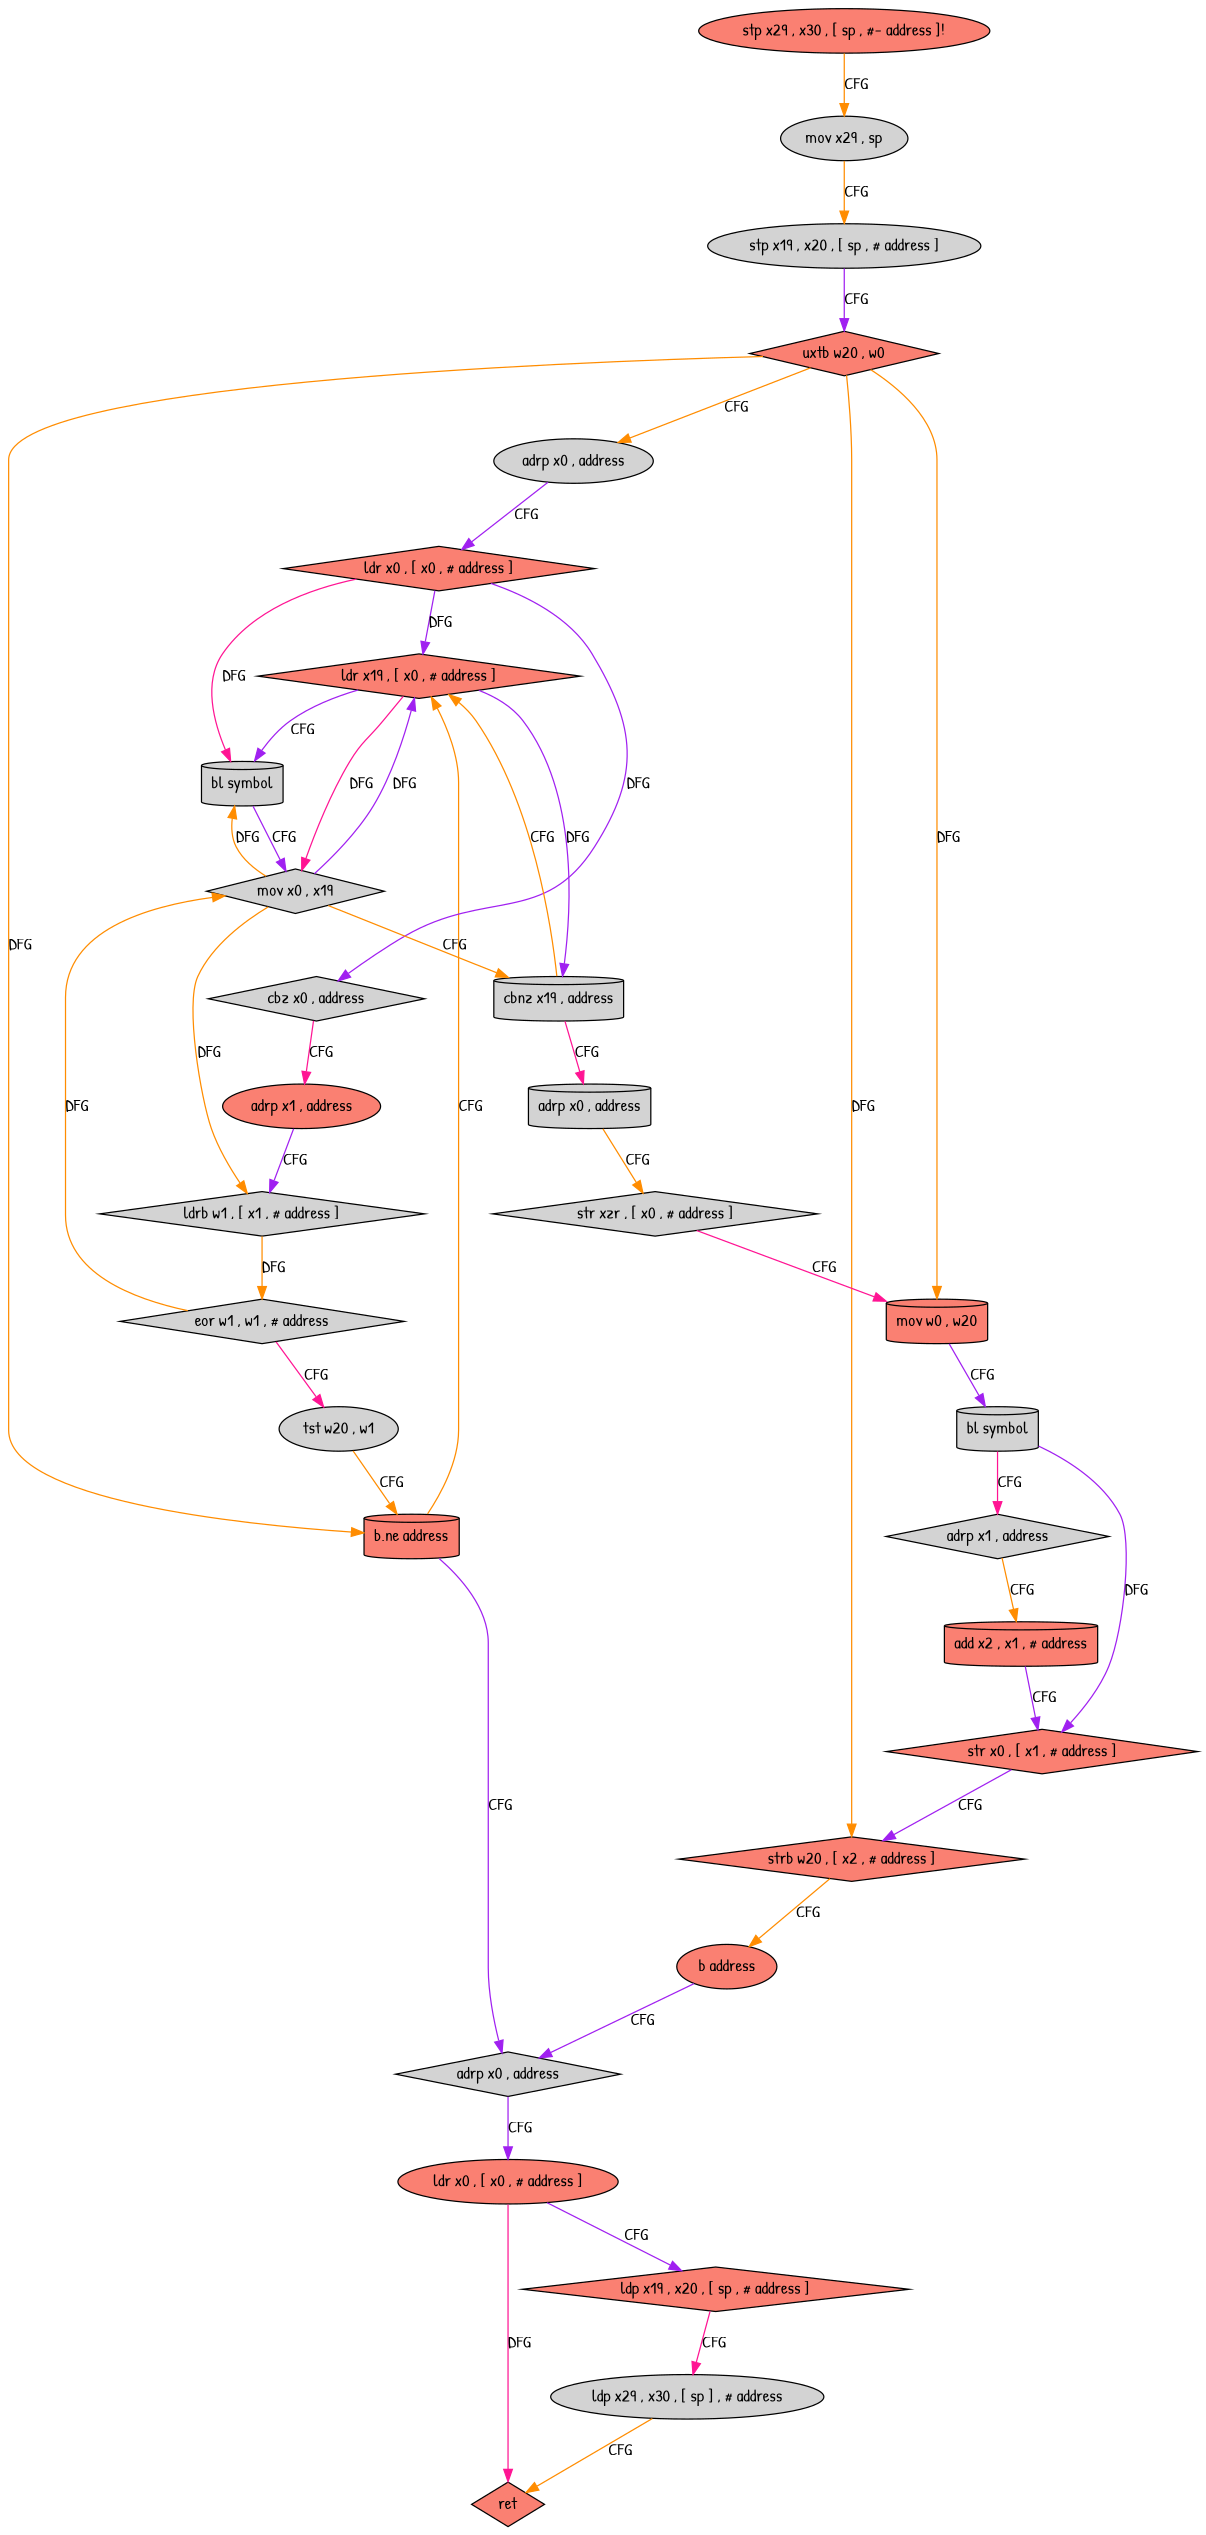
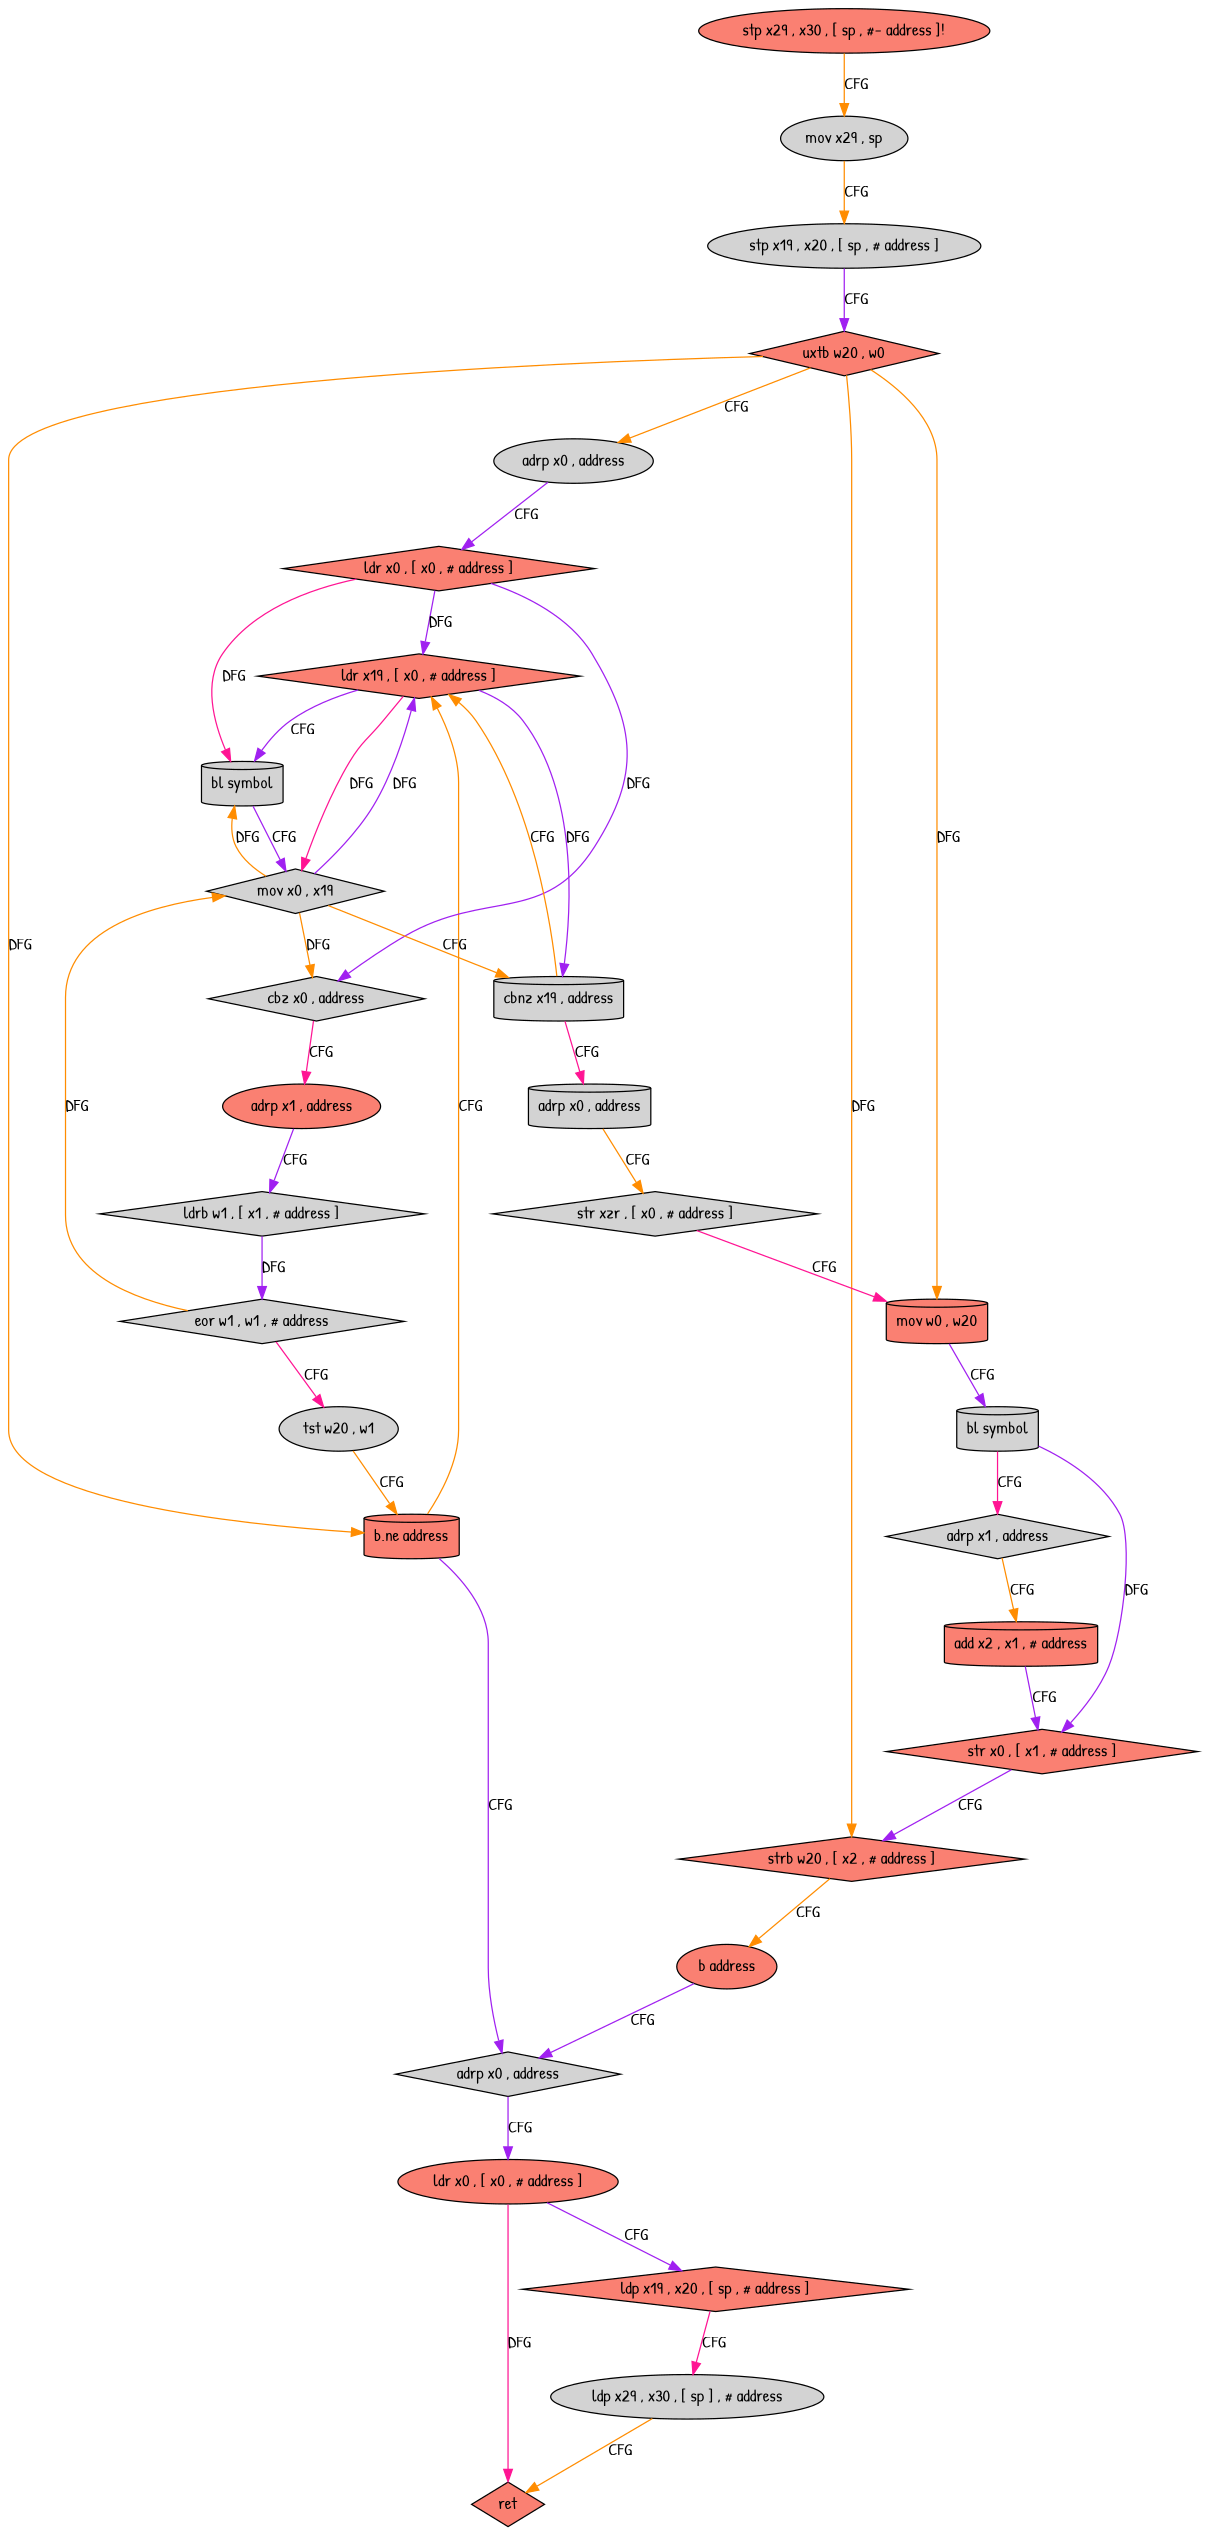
  digraph {
    fontname="Patrick Hand"
    node [fillcolor=lightgrey fontname="Patrick Hand" shape=diamond style=filled]
    edge [color=darkorange fontname="Patrick Hand"]
    n1 [fillcolor=salmon label="stp x29 , x30 , [ sp , #- address ]!" shape=ellipse]
    n2 [label="mov x29 , sp" shape=ellipse]
    n3 [label="stp x19 , x20 , [ sp , # address ]" shape=ellipse]
    n4 [fillcolor=salmon label="uxtb w20 , w0"]
    n5 [label="adrp x0 , address" shape=ellipse]
    n6 [fillcolor=salmon label="mov w0 , w20" shape=cylinder]
    n7 [fillcolor=salmon label="strb w20 , [ x2 , # address ]"]
    n8 [fillcolor=salmon label="b.ne address" shape=cylinder]
    n9 [fillcolor=salmon label="ldr x0 , [ x0 , # address ]"]
    n10 [label="bl symbol" shape=cylinder]
    n11 [fillcolor=salmon label="b address" shape=ellipse]
    n12 [fillcolor=salmon label="ldr x19 , [ x0 , # address ]"]
    n13 [label="adrp x0 , address"]
    n14 [label="cbz x0 , address"]
    n15 [label="bl symbol" shape=cylinder]
    n16 [fillcolor=salmon label="adrp x1 , address" shape=ellipse]
    n17 [label="mov x0 , x19"]
    n18 [label="cbnz x19 , address" shape=cylinder]
    n19 [label="ldrb w1 , [ x1 , # address ]"]
    n20 [label="adrp x1 , address"]
    n21 [fillcolor=salmon label="str x0 , [ x1 , # address ]"]
    n22 [label="eor w1 , w1 , # address"]
    n23 [fillcolor=salmon label="add x2 , x1 , # address" shape=cylinder]
    n24 [fillcolor=salmon label="ldr x0 , [ x0 , # address ]" shape=ellipse]
    n25 [fillcolor=salmon label="ldp x19 , x20 , [ sp , # address ]"]
    n26 [fillcolor=salmon label=ret]
    n27 [label="tst w20 , w1" shape=ellipse]
    n28 [label="adrp x0 , address" shape=cylinder]
    n29 [label="ldp x29 , x30 , [ sp ] , # address" shape=ellipse]
    n30 [label="str xzr , [ x0 , # address ]"]
    n1 -> n2 [label=CFG]
    n2 -> n3 [label=CFG]
    n3 -> n4 [color=purple label=CFG]
    n4 -> n5 [label=CFG]
    n4 -> n6 [label=DFG]
    n4 -> n7 [label=DFG]
    n4 -> n8 [label=DFG]
    n5 -> n9 [color=purple label=CFG]
    n6 -> n10 [color=purple label=CFG]
    n7 -> n11 [label=CFG]
    n8 -> n12 [label=CFG]
    n8 -> n13 [color=purple label=CFG]
    n9 -> n12 [color=purple label=DFG]
    n9 -> n14 [color=purple label=DFG]
    n9 -> n15 [color=deeppink label=DFG]
    n10 -> n20 [color=deeppink label=CFG]
    n10 -> n21 [color=purple label=DFG]
    n11 -> n13 [color=purple label=CFG]
    n12 -> n15 [color=purple label=CFG]
    n12 -> n17 [color=deeppink label=DFG]
    n12 -> n18 [color=purple label=DFG]
    n13 -> n24 [color=purple label=CFG]
    n14 -> n16 [color=deeppink label=CFG]
    n15 -> n17 [color=purple label=CFG]
    n16 -> n19 [color=purple label=CFG]
    n17 -> n12 [color=purple label=DFG]
-   n17 -> n19 [label=DFG]
+   n17 -> n14 [label=DFG]
    n17 -> n15 [label=DFG]
    n17 -> n18 [label=CFG]
    n18 -> n12 [label=CFG]
    n18 -> n28 [color=deeppink label=CFG]
-   n19 -> n22 [label=DFG]
+   n19 -> n22 [color=purple label=DFG]
    n20 -> n23 [label=CFG]
    n21 -> n7 [color=purple label=CFG]
    n22 -> n17 [label=DFG]
    n22 -> n27 [color=deeppink label=CFG]
    n23 -> n21 [color=purple label=CFG]
    n24 -> n25 [color=purple label=CFG]
    n24 -> n26 [color=deeppink label=DFG]
    n25 -> n29 [color=deeppink label=CFG]
    n27 -> n8 [label=CFG]
    n28 -> n30 [label=CFG]
    n29 -> n26 [label=CFG]
    n30 -> n6 [color=deeppink label=CFG]
  }
